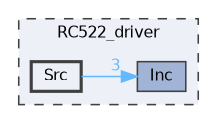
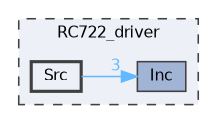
  digraph {
    compound=true
    rankdir=LR
    node [color=grey25 fontname=Helvetica fontsize=10 shape=box]
    n1 [fillcolor="#a2b4d6" height=0.2 label=Inc style=filled width=0.4]
    n2 [fillcolor="#edf0f7" height=0.2 label=Src style="filled,bold" width=0.4]
    subgraph cluster_1 {
      bgcolor="#edf0f7"
      fontname=Helvetica
      fontsize=10
-     label=RC522_driver
+     label=RC722_driver
      pencolor=grey25
      style="filled,dashed"
      n1
      n2
    }
    n2 -> n1 [color=steelblue1 fontcolor=steelblue1 fontname=Helvetica fontsize=10 headlabel=3 labeldistance=1.5 labelfontname=Helvetica labelfontsize=10]
  }
